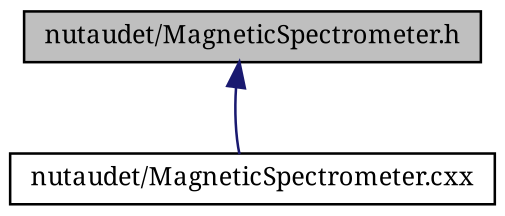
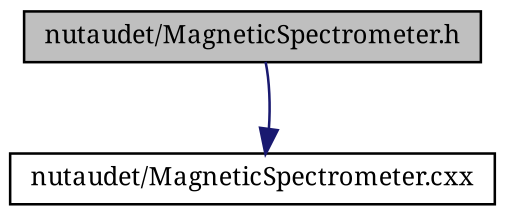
  digraph {
    fontname="Noto Serif"
    node [color=black fontname="Noto Serif" fontsize=10 shape=record style=filled]
    n1 [fillcolor=grey75 fontcolor=black height=0.2 label="nutaudet/MagneticSpectrometer.h" width=0.4]
    n2 [fillcolor=white height=0.2 label="nutaudet/MagneticSpectrometer.cxx" width=0.4]
-   n1 -> n2 [color=midnightblue dir=back fontname="Noto Serif" fontsize=10 labelfontname=Helvetica labelfontsize=10 style=solid]
+   n2 -> n1 [color=midnightblue dir=back fontname="Noto Serif" fontsize=10 labelfontname=Helvetica labelfontsize=10 style=solid]
  }
